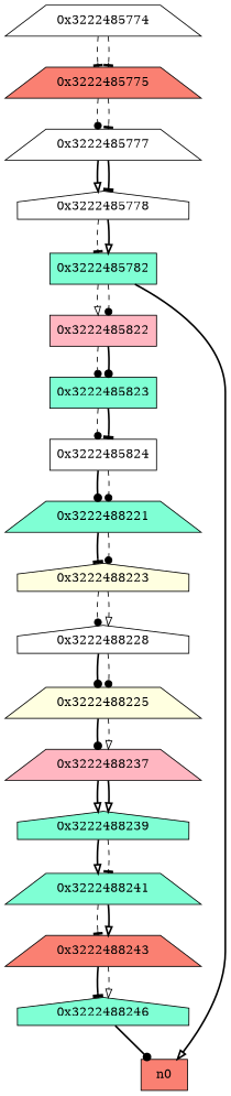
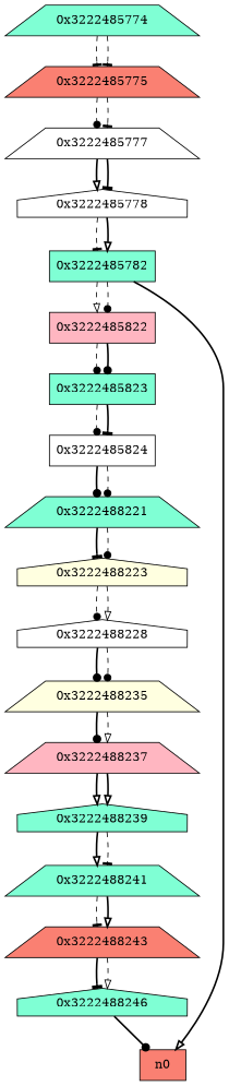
  digraph {
    node [fillcolor=aquamarine shape=trapezium style=filled]
    edge [arrowhead=dot style=dashed]
-   n1 [fillcolor=white label="0x3222485774"]
+   n1 [label="0x3222485774"]
    n2 [fillcolor=salmon label="0x3222485775"]
    n3 [fillcolor=white label="0x3222485777"]
    n4 [fillcolor=white label="0x3222485778" shape=house]
    n5 [label="0x3222485782" shape=box]
    n6 [fillcolor=lightpink label="0x3222485822" shape=box]
    n0 [fillcolor=salmon shape=box]
    n7 [label="0x3222485823" shape=box]
    n8 [fillcolor=white label="0x3222485824" shape=box]
    n9 [label="0x3222488221"]
    n10 [fillcolor=lightyellow label="0x3222488223" shape=house]
    n11 [fillcolor=white label="0x3222488228" shape=house]
-   n12 [fillcolor=lightyellow label="0x3222488225"]
+   n12 [fillcolor=lightyellow label="0x3222488235"]
    n13 [fillcolor=lightpink label="0x3222488237"]
    n14 [label="0x3222488239" shape=house]
    n15 [label="0x3222488241"]
    n16 [fillcolor=salmon label="0x3222488243"]
    n17 [label="0x3222488246" shape=house]
    n1 -> n2 [arrowhead=tee]
    n1 -> n2 [arrowhead=tee]
    n2 -> n3
    n2 -> n3 [arrowhead=tee]
    n3 -> n4 [arrowhead=onormal style=bold]
    n3 -> n4 [arrowhead=tee style=bold]
    n4 -> n5 [arrowhead=tee]
    n4 -> n5 [arrowhead=onormal style=bold]
    n5 -> n6 [arrowhead=onormal]
    n5 -> n6
    n5 -> n0 [arrowhead=onormal style=bold]
    n6 -> n7
    n6 -> n7 [style=bold]
    n7 -> n8
    n7 -> n8 [arrowhead=tee style=bold]
    n8 -> n9 [style=bold]
    n8 -> n9
    n9 -> n10 [arrowhead=tee style=bold]
    n9 -> n10
    n10 -> n11
    n10 -> n11 [arrowhead=onormal]
    n11 -> n12 [style=bold]
    n11 -> n12
    n12 -> n13 [style=bold]
    n12 -> n13 [arrowhead=onormal]
    n13 -> n14 [arrowhead=onormal style=bold]
    n13 -> n14 [arrowhead=onormal style=bold]
    n14 -> n15 [arrowhead=onormal style=bold]
    n14 -> n15 [arrowhead=tee]
    n15 -> n16 [arrowhead=tee]
    n15 -> n16 [arrowhead=onormal style=bold]
    n16 -> n17 [arrowhead=tee style=bold]
    n16 -> n17 [arrowhead=onormal]
    n17 -> n0 [style=bold]
  }
